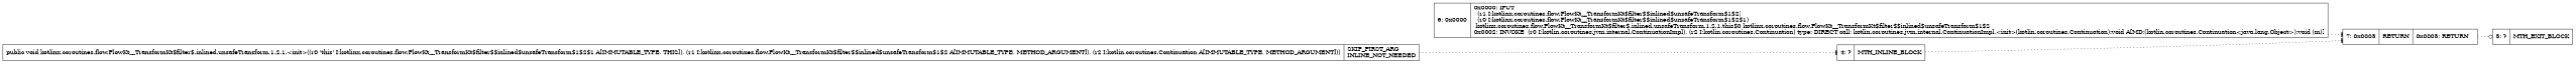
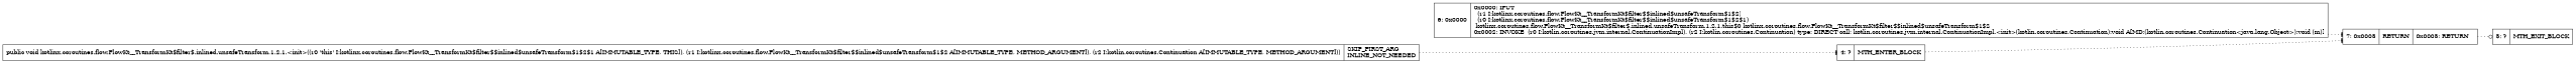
  digraph {
    fontname="DejaVu Serif"
    rankdir=LR
    node [fontname="DejaVu Serif" shape=record]
    edge [arrowhead=tee fontname="DejaVu Serif" style=dotted]
-   n1 [label="{4\:\ ?|MTH_INLINE_BLOCK\l}"]
+   n1 [label="{4\:\ ?|MTH_ENTER_BLOCK\l}"]
    n2 [label="{7\:\ 0x0005|RETURN\l|0x0005: RETURN   \l}"]
    n3 [label="{6\:\ 0x0000|0x0000: IPUT  \l  (r1 I:kotlinx.coroutines.flow.FlowKt__TransformKt$filter$$inlined$unsafeTransform$1$2)\l  (r0 I:kotlinx.coroutines.flow.FlowKt__TransformKt$filter$$inlined$unsafeTransform$1$2$1)\l kotlinx.coroutines.flow.FlowKt__TransformKt$filter$.inlined.unsafeTransform.1.2.1.this$0 kotlinx.coroutines.flow.FlowKt__TransformKt$filter$$inlined$unsafeTransform$1$2 \l0x0002: INVOKE  (r0 I:kotlin.coroutines.jvm.internal.ContinuationImpl), (r2 I:kotlin.coroutines.Continuation) type: DIRECT call: kotlin.coroutines.jvm.internal.ContinuationImpl.\<init\>(kotlin.coroutines.Continuation):void A[MD:(kotlin.coroutines.Continuation\<java.lang.Object\>):void (m)]\l}"]
    n4 [label="{5\:\ ?|MTH_EXIT_BLOCK\l}"]
    n5 [label="{public void kotlinx.coroutines.flow.FlowKt__TransformKt$filter$.inlined.unsafeTransform.1.2.1.\<init\>((r0 'this' I:kotlinx.coroutines.flow.FlowKt__TransformKt$filter$$inlined$unsafeTransform$1$2$1 A[IMMUTABLE_TYPE, THIS]), (r1 I:kotlinx.coroutines.flow.FlowKt__TransformKt$filter$$inlined$unsafeTransform$1$2 A[IMMUTABLE_TYPE, METHOD_ARGUMENT]), (r2 I:kotlin.coroutines.Continuation A[IMMUTABLE_TYPE, METHOD_ARGUMENT]))  | SKIP_FIRST_ARG\lINLINE_NOT_NEEDED\l}"]
    n1 -> n2
    n2 -> n4 [arrowhead=odot]
    n3 -> n2
    n5 -> n1
  }
